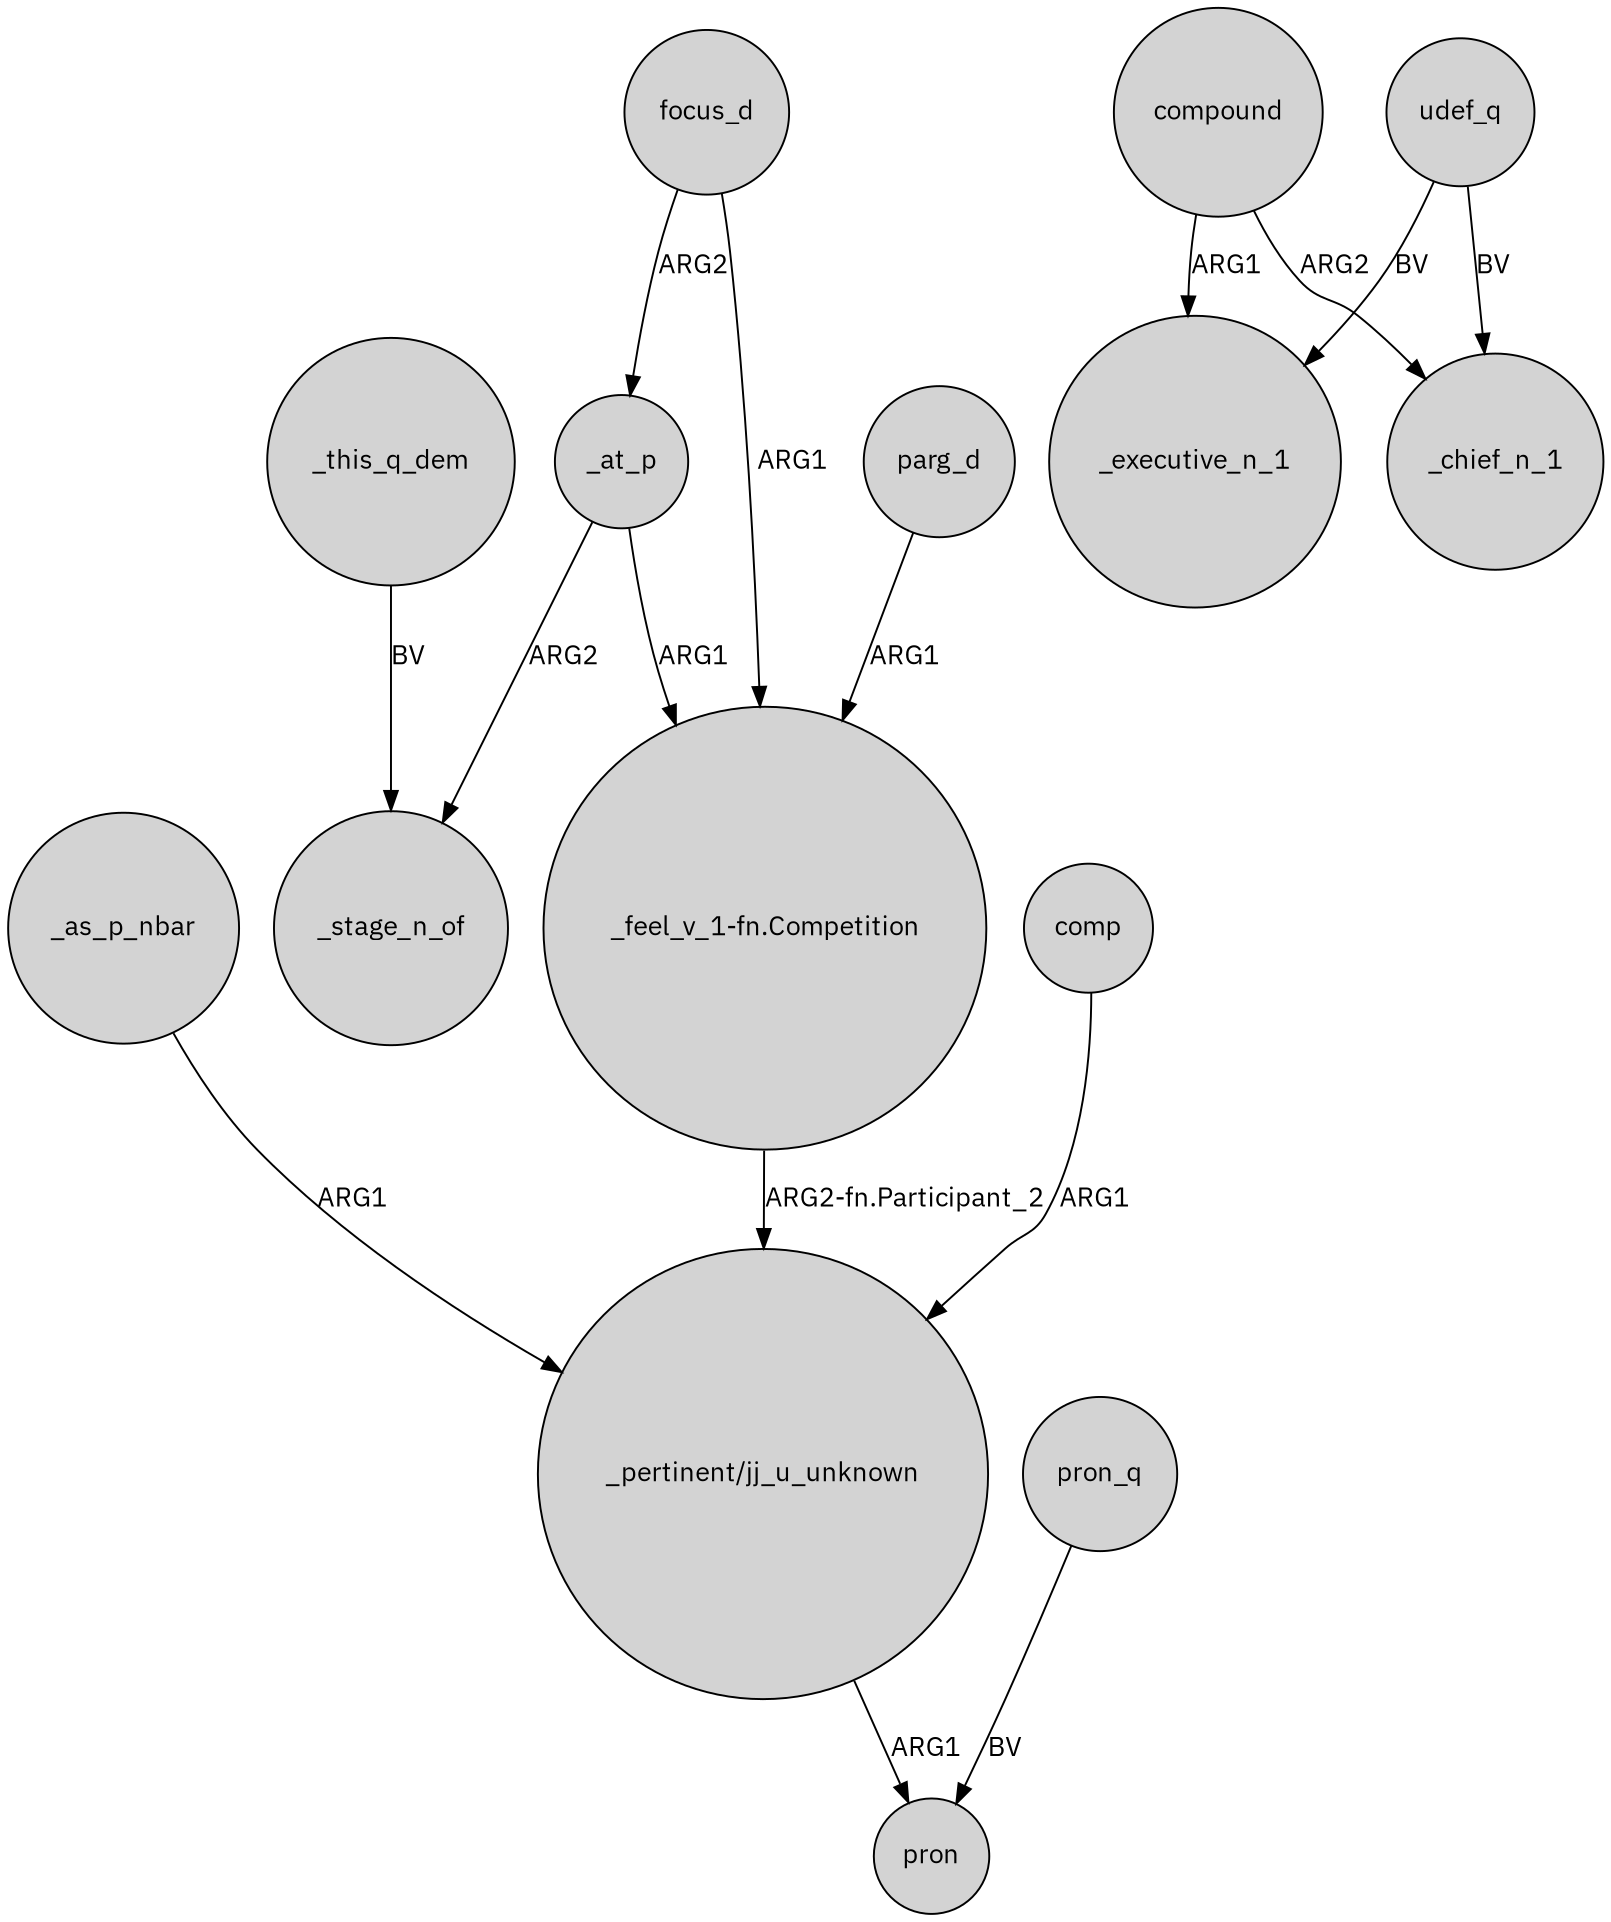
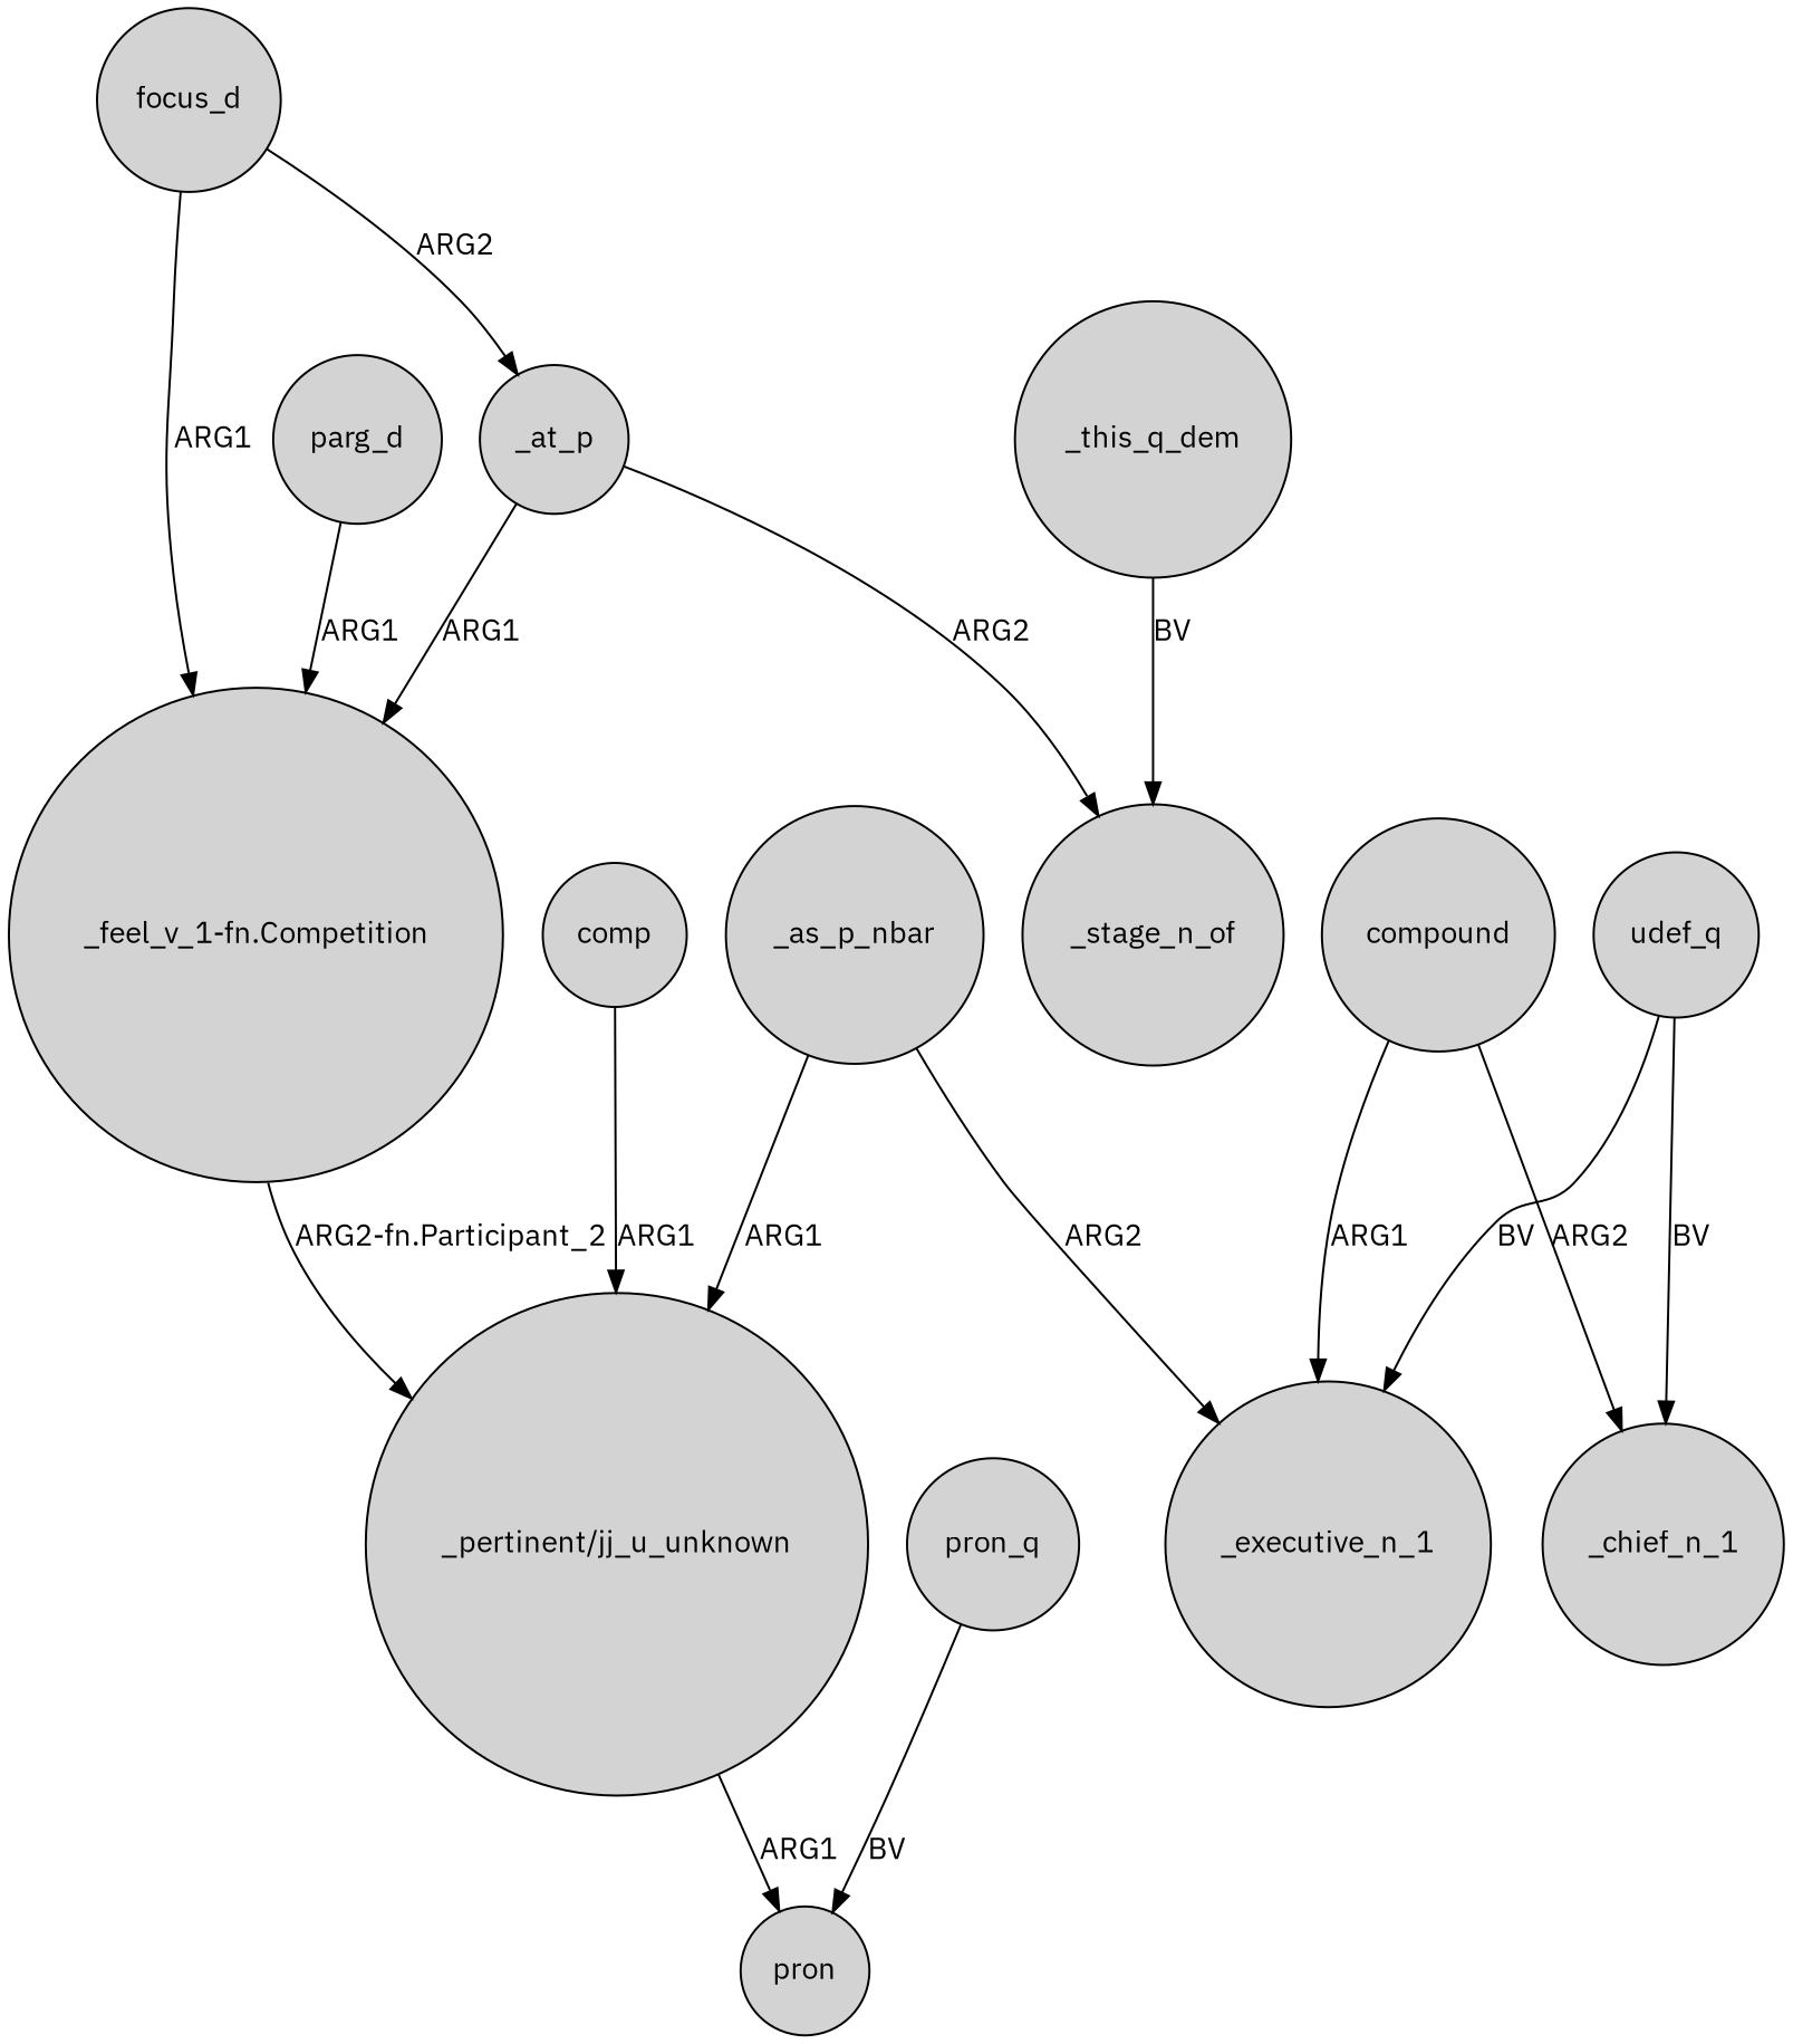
  digraph {
    fontname="IBM Plex Sans"
    node [fontname="IBM Plex Sans" shape=circle style=filled]
    edge [fontname="IBM Plex Sans"]
    _as_p_nbar
    "_pertinent/jj_u_unknown"
    _executive_n_1
    pron
    _at_p
    _stage_n_of
    "_feel_v_1-fn.Competition"
    compound
    _chief_n_1
    focus_d
    comp
    _this_q_dem
    n13 [label=pron_q]
    parg_d
    udef_q
    _as_p_nbar -> "_pertinent/jj_u_unknown" [label=ARG1]
+   _as_p_nbar -> _executive_n_1 [label=ARG2]
    "_pertinent/jj_u_unknown" -> pron [label=ARG1]
    _at_p -> _stage_n_of [label=ARG2]
    _at_p -> "_feel_v_1-fn.Competition" [label=ARG1]
    "_feel_v_1-fn.Competition" -> "_pertinent/jj_u_unknown" [label="ARG2-fn.Participant_2"]
    compound -> _executive_n_1 [label=ARG1]
    compound -> _chief_n_1 [label=ARG2]
    focus_d -> _at_p [label=ARG2]
    focus_d -> "_feel_v_1-fn.Competition" [label=ARG1]
    comp -> "_pertinent/jj_u_unknown" [label=ARG1]
    _this_q_dem -> _stage_n_of [label=BV]
    n13 -> pron [label=BV]
    parg_d -> "_feel_v_1-fn.Competition" [label=ARG1]
    udef_q -> _executive_n_1 [label=BV]
    udef_q -> _chief_n_1 [label=BV]
  }
